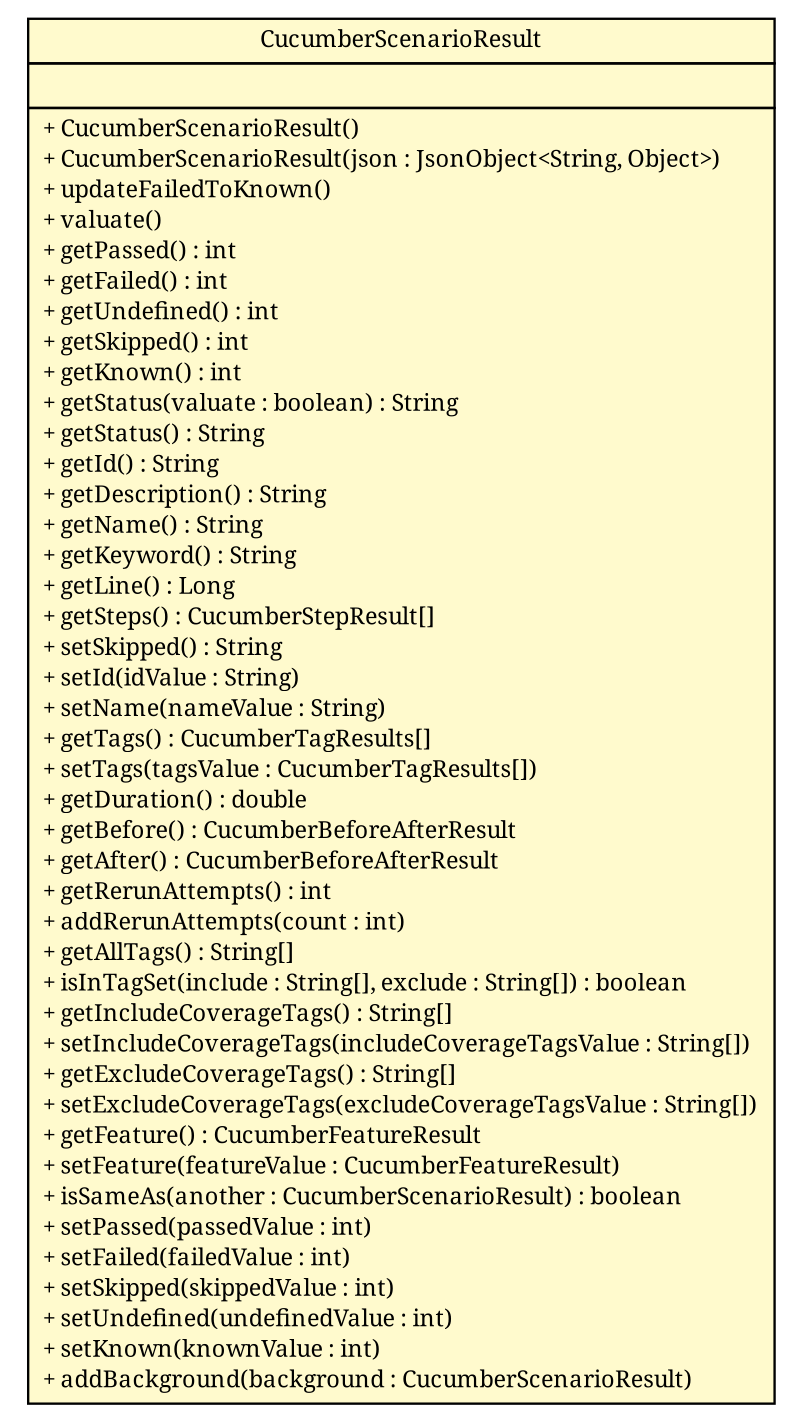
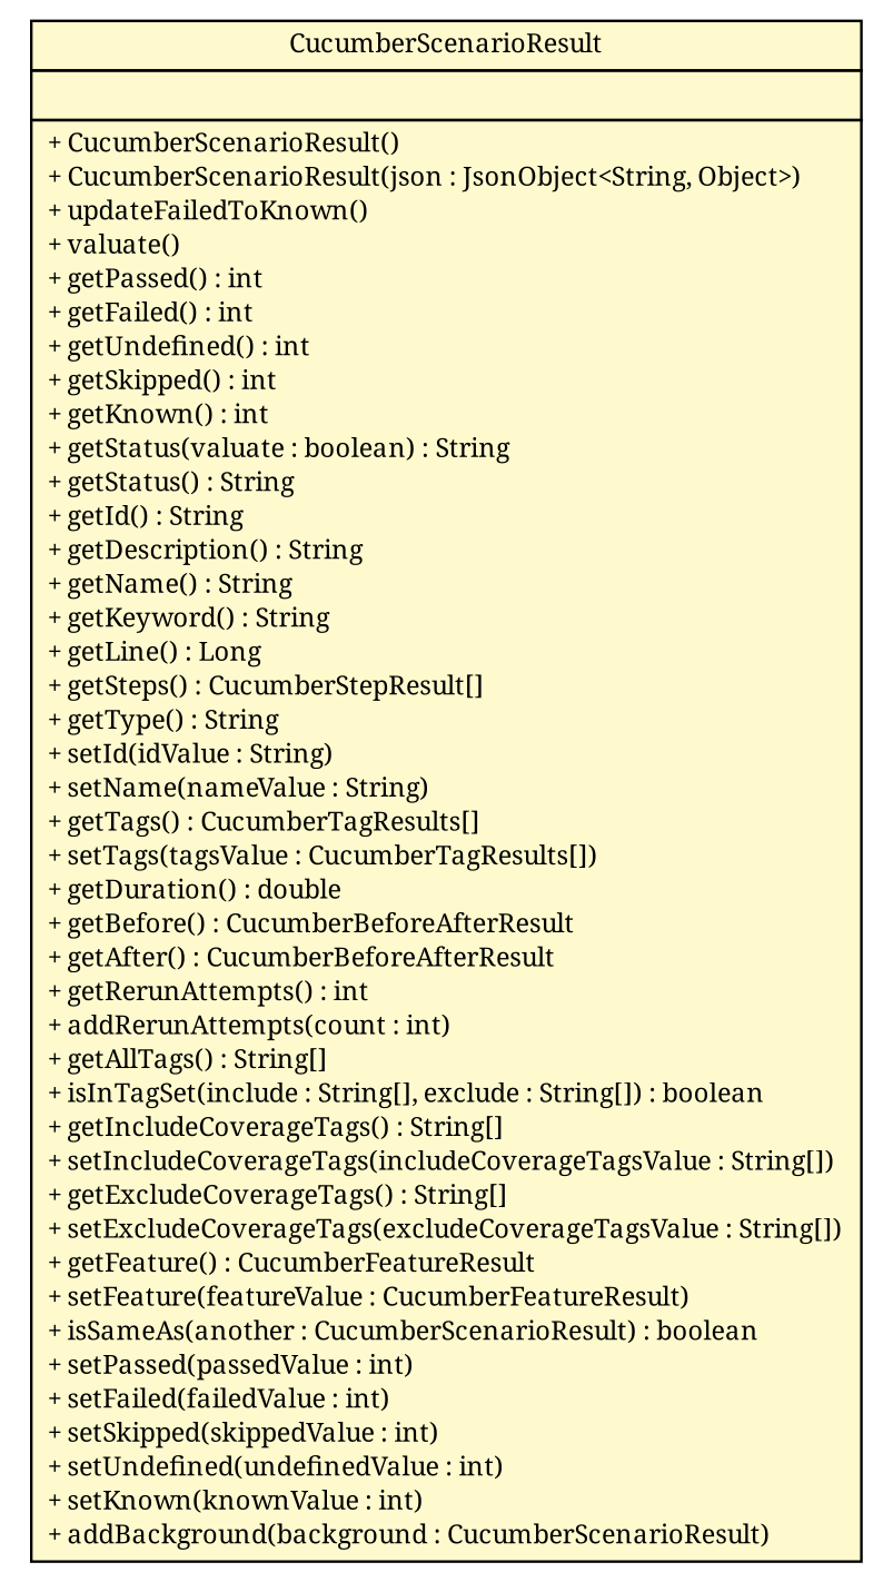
  digraph {
    nodesep=0.25
    ranksep=0.5
    fontname="Noto Serif"
-   n1 [fontcolor=black fontname="Noto Serif" fontsize=10.0 label=<<table title="com.github.mkolisnyk.cucumber.reporting.types.result.CucumberScenarioResult" border="0" cellborder="1" cellspacing="0" cellpadding="2" port="p" bgcolor="lemonChiffon" href="./CucumberScenarioResult.html"> 		<tr><td><table border="0" cellspacing="0" cellpadding="1"> <tr><td align="center" balign="center"> CucumberScenarioResult </td></tr> 		</table></td></tr> 		<tr><td><table border="0" cellspacing="0" cellpadding="1"> <tr><td align="left" balign="left">  </td></tr> 		</table></td></tr> 		<tr><td><table border="0" cellspacing="0" cellpadding="1"> <tr><td align="left" balign="left"> + CucumberScenarioResult() </td></tr> <tr><td align="left" balign="left"> + CucumberScenarioResult(json : JsonObject&lt;String, Object&gt;) </td></tr> <tr><td align="left" balign="left"> + updateFailedToKnown() </td></tr> <tr><td align="left" balign="left"> + valuate() </td></tr> <tr><td align="left" balign="left"> + getPassed() : int </td></tr> <tr><td align="left" balign="left"> + getFailed() : int </td></tr> <tr><td align="left" balign="left"> + getUndefined() : int </td></tr> <tr><td align="left" balign="left"> + getSkipped() : int </td></tr> <tr><td align="left" balign="left"> + getKnown() : int </td></tr> <tr><td align="left" balign="left"> + getStatus(valuate : boolean) : String </td></tr> <tr><td align="left" balign="left"> + getStatus() : String </td></tr> <tr><td align="left" balign="left"> + getId() : String </td></tr> <tr><td align="left" balign="left"> + getDescription() : String </td></tr> <tr><td align="left" balign="left"> + getName() : String </td></tr> <tr><td align="left" balign="left"> + getKeyword() : String </td></tr> <tr><td align="left" balign="left"> + getLine() : Long </td></tr> <tr><td align="left" balign="left"> + getSteps() : CucumberStepResult[] </td></tr> <tr><td align="left" balign="left"> + setSkipped() : String </td></tr> <tr><td align="left" balign="left"> + setId(idValue : String) </td></tr> <tr><td align="left" balign="left"> + setName(nameValue : String) </td></tr> <tr><td align="left" balign="left"> + getTags() : CucumberTagResults[] </td></tr> <tr><td align="left" balign="left"> + setTags(tagsValue : CucumberTagResults[]) </td></tr> <tr><td align="left" balign="left"> + getDuration() : double </td></tr> <tr><td align="left" balign="left"> + getBefore() : CucumberBeforeAfterResult </td></tr> <tr><td align="left" balign="left"> + getAfter() : CucumberBeforeAfterResult </td></tr> <tr><td align="left" balign="left"> + getRerunAttempts() : int </td></tr> <tr><td align="left" balign="left"> + addRerunAttempts(count : int) </td></tr> <tr><td align="left" balign="left"> + getAllTags() : String[] </td></tr> <tr><td align="left" balign="left"> + isInTagSet(include : String[], exclude : String[]) : boolean </td></tr> <tr><td align="left" balign="left"> + getIncludeCoverageTags() : String[] </td></tr> <tr><td align="left" balign="left"> + setIncludeCoverageTags(includeCoverageTagsValue : String[]) </td></tr> <tr><td align="left" balign="left"> + getExcludeCoverageTags() : String[] </td></tr> <tr><td align="left" balign="left"> + setExcludeCoverageTags(excludeCoverageTagsValue : String[]) </td></tr> <tr><td align="left" balign="left"> + getFeature() : CucumberFeatureResult </td></tr> <tr><td align="left" balign="left"> + setFeature(featureValue : CucumberFeatureResult) </td></tr> <tr><td align="left" balign="left"> + isSameAs(another : CucumberScenarioResult) : boolean </td></tr> <tr><td align="left" balign="left"> + setPassed(passedValue : int) </td></tr> <tr><td align="left" balign="left"> + setFailed(failedValue : int) </td></tr> <tr><td align="left" balign="left"> + setSkipped(skippedValue : int) </td></tr> <tr><td align="left" balign="left"> + setUndefined(undefinedValue : int) </td></tr> <tr><td align="left" balign="left"> + setKnown(knownValue : int) </td></tr> <tr><td align="left" balign="left"> + addBackground(background : CucumberScenarioResult) </td></tr> 		</table></td></tr> 		</table>> shape=plaintext]
+   n1 [fontcolor=black fontname="Noto Serif" fontsize=10.0 label=<<table title="com.github.mkolisnyk.cucumber.reporting.types.result.CucumberScenarioResult" border="0" cellborder="1" cellspacing="0" cellpadding="2" port="p" bgcolor="lemonChiffon" href="./CucumberScenarioResult.html"> 		<tr><td><table border="0" cellspacing="0" cellpadding="1"> <tr><td align="center" balign="center"> CucumberScenarioResult </td></tr> 		</table></td></tr> 		<tr><td><table border="0" cellspacing="0" cellpadding="1"> <tr><td align="left" balign="left">  </td></tr> 		</table></td></tr> 		<tr><td><table border="0" cellspacing="0" cellpadding="1"> <tr><td align="left" balign="left"> + CucumberScenarioResult() </td></tr> <tr><td align="left" balign="left"> + CucumberScenarioResult(json : JsonObject&lt;String, Object&gt;) </td></tr> <tr><td align="left" balign="left"> + updateFailedToKnown() </td></tr> <tr><td align="left" balign="left"> + valuate() </td></tr> <tr><td align="left" balign="left"> + getPassed() : int </td></tr> <tr><td align="left" balign="left"> + getFailed() : int </td></tr> <tr><td align="left" balign="left"> + getUndefined() : int </td></tr> <tr><td align="left" balign="left"> + getSkipped() : int </td></tr> <tr><td align="left" balign="left"> + getKnown() : int </td></tr> <tr><td align="left" balign="left"> + getStatus(valuate : boolean) : String </td></tr> <tr><td align="left" balign="left"> + getStatus() : String </td></tr> <tr><td align="left" balign="left"> + getId() : String </td></tr> <tr><td align="left" balign="left"> + getDescription() : String </td></tr> <tr><td align="left" balign="left"> + getName() : String </td></tr> <tr><td align="left" balign="left"> + getKeyword() : String </td></tr> <tr><td align="left" balign="left"> + getLine() : Long </td></tr> <tr><td align="left" balign="left"> + getSteps() : CucumberStepResult[] </td></tr> <tr><td align="left" balign="left"> + getType() : String </td></tr> <tr><td align="left" balign="left"> + setId(idValue : String) </td></tr> <tr><td align="left" balign="left"> + setName(nameValue : String) </td></tr> <tr><td align="left" balign="left"> + getTags() : CucumberTagResults[] </td></tr> <tr><td align="left" balign="left"> + setTags(tagsValue : CucumberTagResults[]) </td></tr> <tr><td align="left" balign="left"> + getDuration() : double </td></tr> <tr><td align="left" balign="left"> + getBefore() : CucumberBeforeAfterResult </td></tr> <tr><td align="left" balign="left"> + getAfter() : CucumberBeforeAfterResult </td></tr> <tr><td align="left" balign="left"> + getRerunAttempts() : int </td></tr> <tr><td align="left" balign="left"> + addRerunAttempts(count : int) </td></tr> <tr><td align="left" balign="left"> + getAllTags() : String[] </td></tr> <tr><td align="left" balign="left"> + isInTagSet(include : String[], exclude : String[]) : boolean </td></tr> <tr><td align="left" balign="left"> + getIncludeCoverageTags() : String[] </td></tr> <tr><td align="left" balign="left"> + setIncludeCoverageTags(includeCoverageTagsValue : String[]) </td></tr> <tr><td align="left" balign="left"> + getExcludeCoverageTags() : String[] </td></tr> <tr><td align="left" balign="left"> + setExcludeCoverageTags(excludeCoverageTagsValue : String[]) </td></tr> <tr><td align="left" balign="left"> + getFeature() : CucumberFeatureResult </td></tr> <tr><td align="left" balign="left"> + setFeature(featureValue : CucumberFeatureResult) </td></tr> <tr><td align="left" balign="left"> + isSameAs(another : CucumberScenarioResult) : boolean </td></tr> <tr><td align="left" balign="left"> + setPassed(passedValue : int) </td></tr> <tr><td align="left" balign="left"> + setFailed(failedValue : int) </td></tr> <tr><td align="left" balign="left"> + setSkipped(skippedValue : int) </td></tr> <tr><td align="left" balign="left"> + setUndefined(undefinedValue : int) </td></tr> <tr><td align="left" balign="left"> + setKnown(knownValue : int) </td></tr> <tr><td align="left" balign="left"> + addBackground(background : CucumberScenarioResult) </td></tr> 		</table></td></tr> 		</table>> shape=plaintext]
  }
